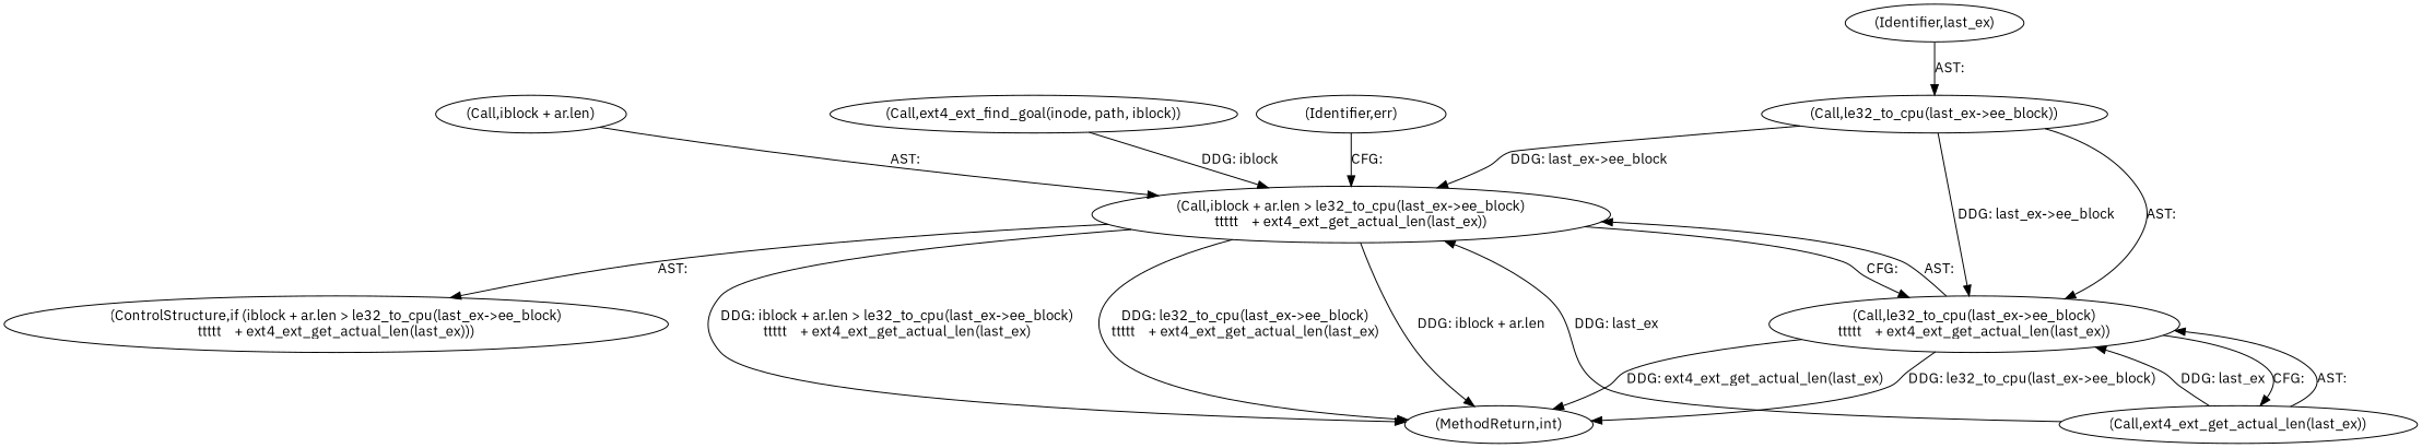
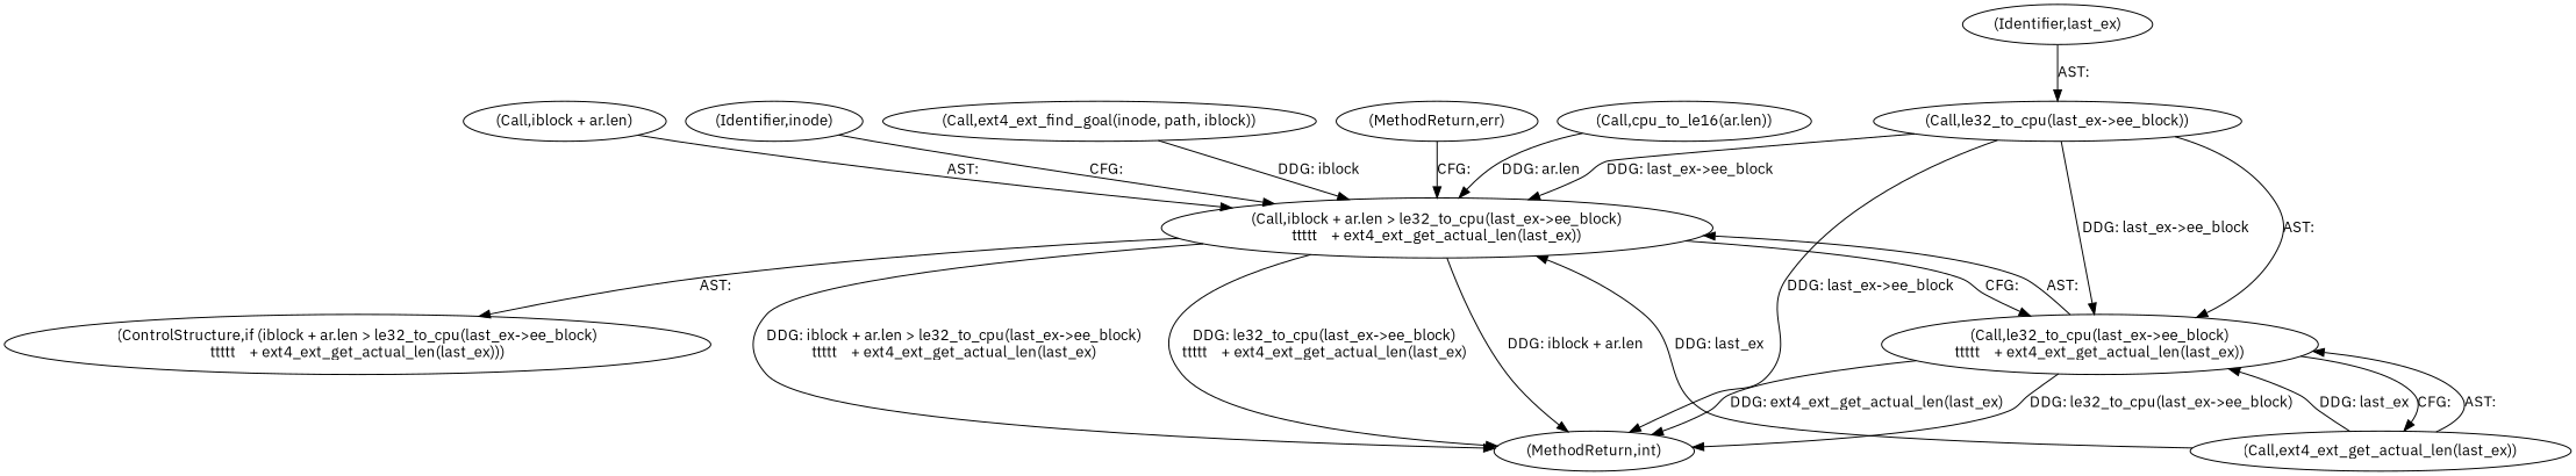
  digraph {
    fontname="IBM Plex Sans"
    node [fontname="IBM Plex Sans"]
    edge [fontname="IBM Plex Sans"]
    n1 [label="(Call,le32_to_cpu(last_ex->ee_block))"]
    n2 [label="(Call,iblock + ar.len > le32_to_cpu(last_ex->ee_block)\n\t\t\t\t\t    + ext4_ext_get_actual_len(last_ex))"]
    n3 [label="(Call,le32_to_cpu(last_ex->ee_block)\n\t\t\t\t\t    + ext4_ext_get_actual_len(last_ex))"]
    n4 [label="(MethodReturn,int)"]
    n5 [label="(ControlStructure,if (iblock + ar.len > le32_to_cpu(last_ex->ee_block)\n\t\t\t\t\t    + ext4_ext_get_actual_len(last_ex)))"]
    n6 [label="(Call,ext4_ext_get_actual_len(last_ex))"]
-   n7 [label="(Identifier,err)"]
+   n7 [label="(MethodReturn,err)"]
+   n8 [label="(Call,cpu_to_le16(ar.len))"]
    n9 [label="(Identifier,last_ex)"]
    n10 [label="(Call,iblock + ar.len)"]
+   n11 [label="(Identifier,inode)"]
    n12 [label="(Call,ext4_ext_find_goal(inode, path, iblock))"]
    n1 -> n2 [label="DDG: last_ex->ee_block"]
    n1 -> n3 [label="AST: "]
    n1 -> n3 [label="DDG: last_ex->ee_block"]
+   n1 -> n4 [label="DDG: last_ex->ee_block"]
    n2 -> n3 [label="CFG: "]
    n2 -> n4 [label="DDG: iblock + ar.len > le32_to_cpu(last_ex->ee_block)\n\t\t\t\t\t    + ext4_ext_get_actual_len(last_ex)"]
    n2 -> n4 [label="DDG: le32_to_cpu(last_ex->ee_block)\n\t\t\t\t\t    + ext4_ext_get_actual_len(last_ex)"]
    n2 -> n4 [label="DDG: iblock + ar.len"]
    n2 -> n5 [label="AST: "]
    n3 -> n2 [label="AST: "]
    n3 -> n4 [label="DDG: le32_to_cpu(last_ex->ee_block)"]
    n3 -> n4 [label="DDG: ext4_ext_get_actual_len(last_ex)"]
    n3 -> n6 [label="CFG: "]
    n6 -> n2 [label="DDG: last_ex"]
    n6 -> n3 [label="AST: "]
    n6 -> n3 [label="DDG: last_ex"]
    n7 -> n2 [label="CFG: "]
+   n8 -> n2 [label="DDG: ar.len"]
    n9 -> n1 [label="AST: "]
    n10 -> n2 [label="AST: "]
+   n11 -> n2 [label="CFG: "]
    n12 -> n2 [label="DDG: iblock"]
  }
